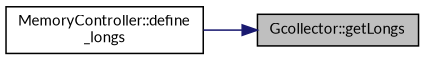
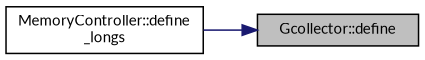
  digraph {
    rankdir=RL
    fontname=Lato
    node [color=black fontname=Lato fontsize=10 shape=record style=filled]
-   n1 [fillcolor=grey75 fontcolor=black height=0.2 label="Gcollector::getLongs" width=0.4]
+   n1 [fillcolor=grey75 fontcolor=black height=0.2 label="Gcollector::define" width=0.4]
    n2 [fillcolor=white height=0.2 label="MemoryController::define\l_longs" width=0.4]
    n1 -> n2 [color=midnightblue dir=back fontname=Lato fontsize=10 labelfontname=Helvetica labelfontsize=10 style=solid]
  }
